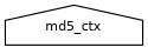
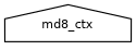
  digraph {
    rankdir=LR
-   n1 [color=black fillcolor=white fontname=Helvetica fontsize=10 height=0.2 label=md5_ctx shape=house style=filled width=0.4]
+   n1 [color=black fillcolor=white fontname=Helvetica fontsize=10 height=0.2 label=md8_ctx shape=house style=filled width=0.4]
  }
